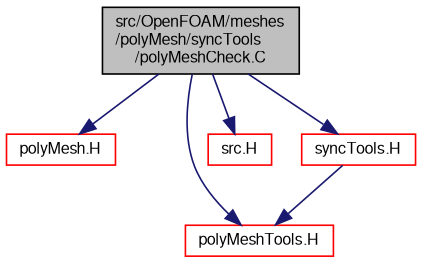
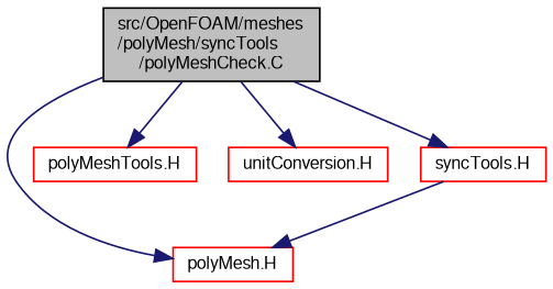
  digraph {
    node [color=red fontname=FreeSans fontsize=10 shape=record]
    edge [color=midnightblue fontname=FreeSans fontsize=10 labelfontname=FreeSans labelfontsize=10 style=solid]
    n1 [color=black fillcolor=grey75 fontcolor=black height=0.2 label="src/OpenFOAM/meshes\l/polyMesh/syncTools\l/polyMeshCheck.C" style=filled width=0.4]
    n2 [height=0.2 label="polyMesh.H" width=0.4]
    n3 [height=0.2 label="polyMeshTools.H" width=0.4]
-   n4 [height=0.2 label="src.H" width=0.4]
+   n4 [height=0.2 label="unitConversion.H" width=0.4]
    n5 [height=0.2 label="syncTools.H" width=0.4]
    n1 -> n2
    n1 -> n3
    n1 -> n4
    n1 -> n5
-   n5 -> n3
+   n5 -> n2
  }
